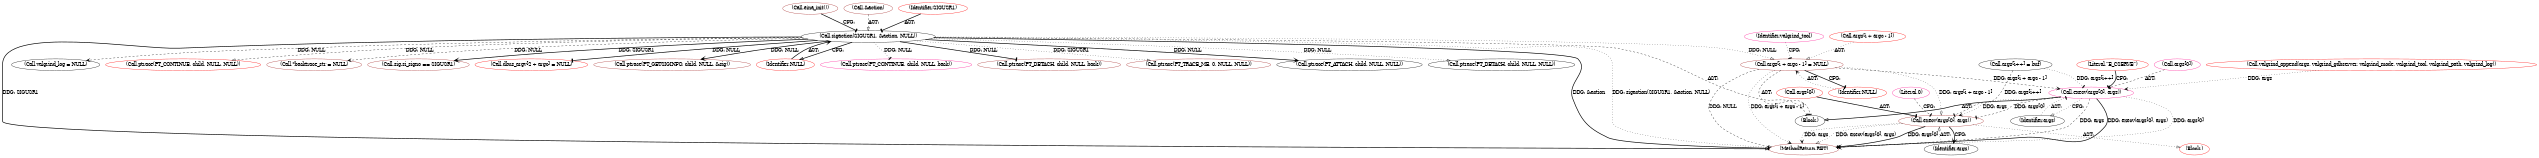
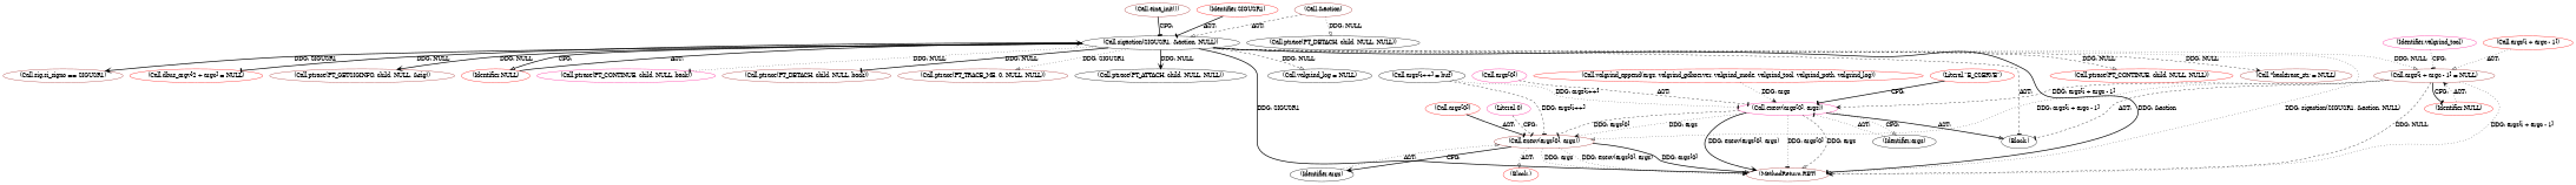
  digraph {
    node [color=brown]
    edge [arrowhead=tee style=dotted]
    n1 [label="(Call,args[i + argc - 1] = NULL)"]
    n2 [color=deeppink label="(Call,execv(args[0], args))"]
    n3 [label="(Call,execv(args[0], args))"]
    n4 [color=red label="(Identifier,NULL)"]
    n5 [label="(MethodReturn,RET)"]
    n6 [color=black label="(Block,)"]
    n7 [color=black label="(Identifier,args)"]
    n8 [color=red label="(Block,)"]
    n9 [color=black label="(Identifier,args)"]
    n10 [color=black label="(Call,sigaction(SIGUSR1, &action, NULL))"]
    n11 [color=black label="(Call,valgrind_log = NULL)"]
    n12 [color=red label="(Call,ptrace(PT_CONTINUE, child, NULL, NULL))"]
    n13 [label="(Call,*backtrace_str = NULL)"]
    n14 [label="(Call,sig.si_signo == SIGUSR1)"]
    n15 [color=red label="(Call,dbus_argv[2 + argc] = NULL)"]
    n16 [label="(Call,ptrace(PT_GETSIGINFO, child, NULL, &sig))"]
    n17 [color=red label="(Identifier,NULL)"]
    n18 [color=deeppink label="(Call,ptrace(PT_CONTINUE, child, NULL, back))"]
    n19 [label="(Call,ptrace(PT_DETACH, child, NULL, back))"]
    n20 [label="(Call,ptrace(PT_TRACE_ME, 0, NULL, NULL))"]
    n21 [color=black label="(Call,ptrace(PT_ATTACH, child, NULL, NULL))"]
    n22 [color=black label="(Call,ptrace(PT_DETACH, child, NULL, NULL))"]
    n23 [label="(Call,eina_init())"]
    n24 [color=red label="(Call,args[i + argc - 1])"]
    n25 [label="(Call,&action)"]
    n26 [color=deeppink label="(Identifier,valgrind_tool)"]
    n27 [color=red label="(Literal,\"E_CSERVE\")"]
    n28 [color=red label="(Identifier,SIGUSR1)"]
    n29 [color=deeppink label="(Call,args[0])"]
    n30 [color=red label="(Call,args[0])"]
    n31 [color=red label="(Call,valgrind_append(args, valgrind_gdbserver, valgrind_mode, valgrind_tool, valgrind_path, valgrind_log))"]
    n32 [color=black label="(Call,args[i++] = buf)"]
    n33 [color=deeppink label="(Literal,0)"]
    n1 -> n2 [arrowhead=vee label="DDG: args[i + argc - 1]" style=dashed]
    n1 -> n3 [arrowhead=onormal label="DDG: args[i + argc - 1]"]
    n1 -> n4 [label="CFG: " style=bold]
    n1 -> n5 [arrowhead=onormal label="DDG: NULL" style=dashed]
    n1 -> n5 [arrowhead=vee label="DDG: args[i + argc - 1]"]
    n1 -> n6 [label="AST: " style=dashed]
    n2 -> n3 [arrowhead=vee label="DDG: args"]
    n2 -> n3 [label="DDG: args[0]" style=dashed]
    n2 -> n5 [arrowhead=onormal label="DDG: args" style=dashed]
    n2 -> n5 [arrowhead=vee label="DDG: execv(args[0], args)" style=bold]
    n2 -> n5 [label="DDG: args[0]"]
    n2 -> n6 [arrowhead=onormal label="AST: " style=bold]
    n2 -> n7 [arrowhead=onormal label="CFG: "]
    n3 -> n5 [arrowhead=vee label="DDG: args"]
    n3 -> n5 [arrowhead=onormal label="DDG: execv(args[0], args)"]
    n3 -> n5 [arrowhead=onormal label="DDG: args[0]" style=bold]
    n3 -> n8 [arrowhead=onormal label="AST: "]
    n3 -> n9 [arrowhead=vee label="CFG: " style=bold]
    n4 -> n1 [arrowhead=vee label="AST: "]
    n7 -> n2 [label="AST: "]
    n9 -> n3 [arrowhead=onormal label="AST: "]
    n10 -> n1 [arrowhead=onormal label="DDG: NULL"]
    n10 -> n5 [arrowhead=onormal label="DDG: SIGUSR1" style=bold]
    n10 -> n5 [label="DDG: &action" style=bold]
    n10 -> n5 [arrowhead=onormal label="DDG: sigaction(SIGUSR1, &action, NULL)"]
    n10 -> n6 [label="AST: " style=dashed]
-   n10 -> n11 [arrowhead=vee label="DDG: NULL" style=dashed]
+   n10 -> n11 [arrowhead=onormal label="DDG: NULL" style=dashed]
    n10 -> n12 [arrowhead=onormal label="DDG: NULL" style=dashed]
    n10 -> n13 [arrowhead=vee label="DDG: NULL" style=dashed]
    n10 -> n14 [arrowhead=vee label="DDG: SIGUSR1" style=bold]
    n10 -> n15 [label="DDG: NULL" style=bold]
    n10 -> n16 [arrowhead=vee label="DDG: NULL" style=bold]
    n10 -> n17 [arrowhead=onormal label="CFG: " style=bold]
    n10 -> n18 [label="DDG: NULL"]
    n10 -> n19 [label="DDG: NULL" style=bold]
    n10 -> n20 [arrowhead=onormal label="DDG: SIGUSR1"]
    n10 -> n21 [arrowhead=vee label="DDG: NULL" style=bold]
-   n10 -> n22 [arrowhead=onormal label="DDG: NULL"]
+   n25 -> n22 [arrowhead=onormal label="DDG: NULL"]
    n17 -> n10 [arrowhead=vee label="AST: " style=bold]
    n23 -> n10 [label="CFG: " style=bold]
    n24 -> n1 [arrowhead=onormal label="AST: "]
    n25 -> n10 [arrowhead=onormal label="AST: " style=dashed]
    n26 -> n1 [label="CFG: "]
    n27 -> n2 [label="CFG: " style=bold]
    n28 -> n10 [label="AST: " style=bold]
    n29 -> n2 [label="AST: " style=dashed]
    n30 -> n3 [label="AST: " style=bold]
    n31 -> n2 [arrowhead=vee label="DDG: args"]
    n32 -> n2 [label="DDG: args[i++]"]
    n32 -> n3 [label="DDG: args[i++]" style=dashed]
    n33 -> n3 [label="CFG: " style=dashed]
  }
